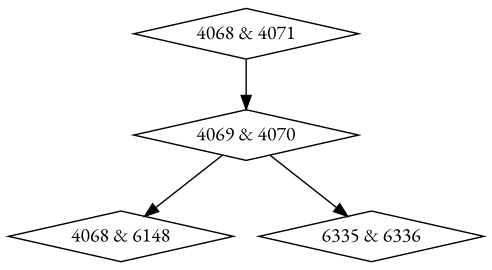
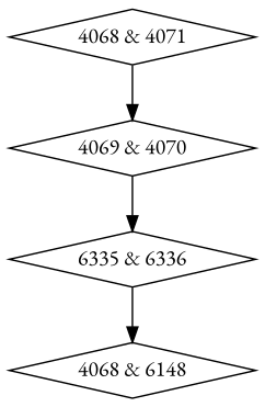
  digraph {
    fontname="EB Garamond"
    node [fontname="EB Garamond" shape=diamond]
    edge [fontname="EB Garamond"]
    n1 [label="4068 & 4071"]
    n2 [label="4069 & 4070"]
    n3 [label="4068 & 6148"]
    n4 [label="6335 & 6336"]
    n1 -> n2
-   n2 -> n3
+   n4 -> n3
    n2 -> n4
  }
